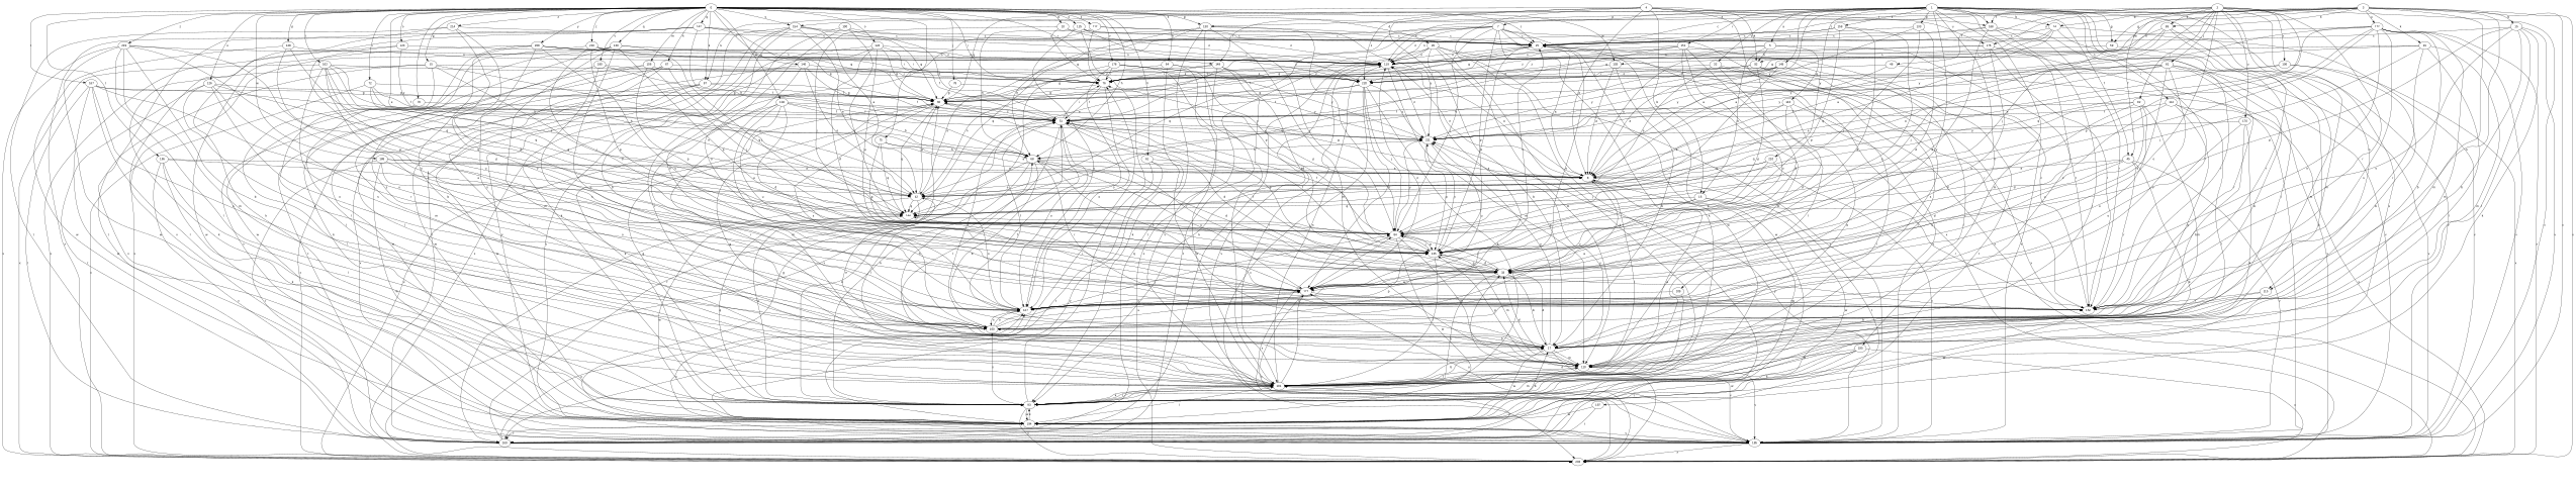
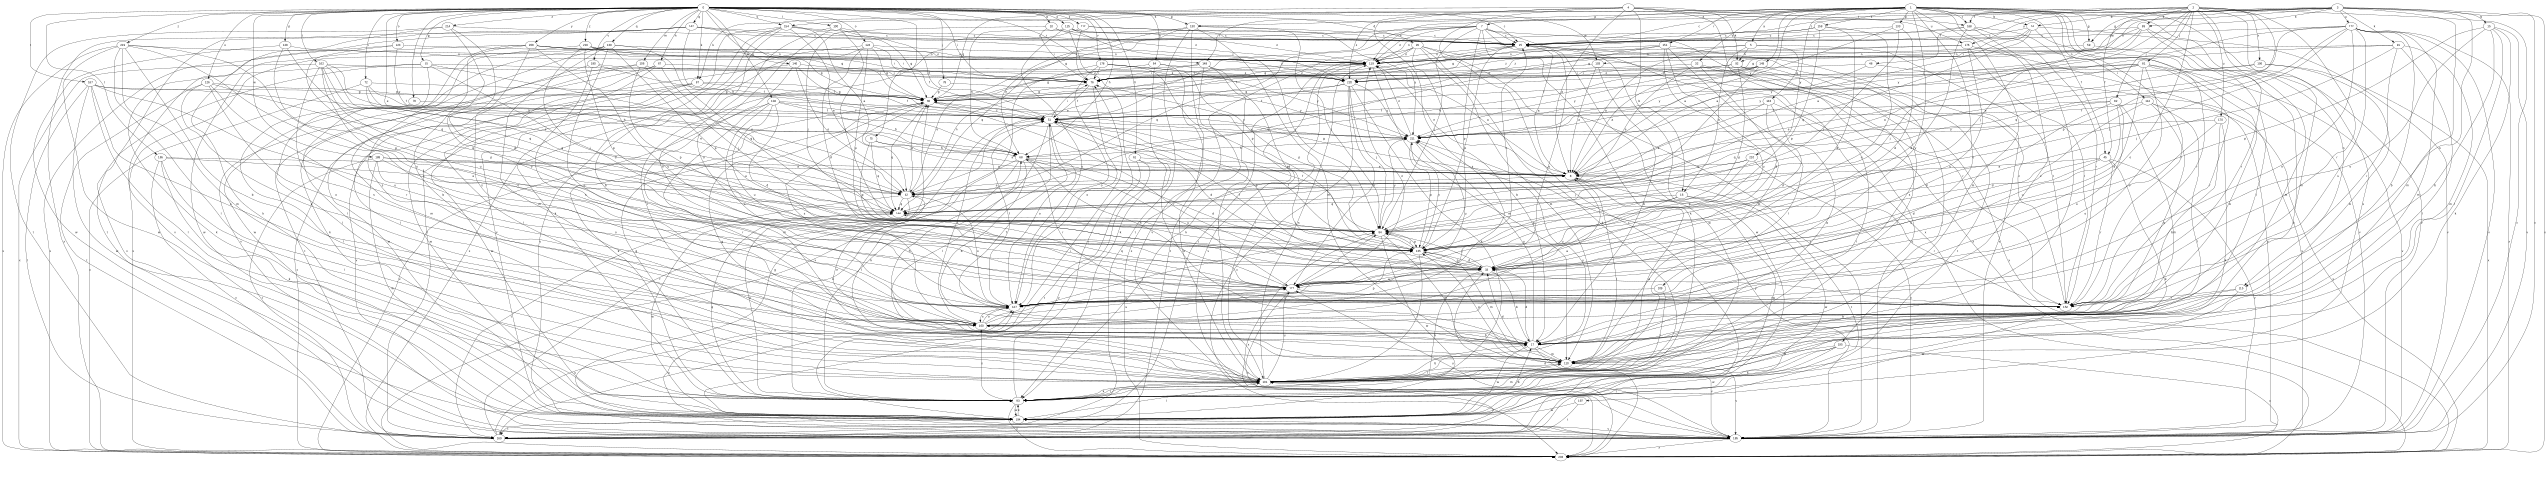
  strict digraph {
    fontname="Liberation Sans"
    node [fontname="Liberation Sans"]
    edge [fontname="Liberation Sans"]
    0
    10
    25
    29
    42
    55
    61
    64
    67
    68
    70
    72
    75
    76
    78
    87
    100
    104
    106
    123
    124
    125
    126
    128
    130
    139
    142
    146
    148
    154
    162
    165
    167
    178
    180
    188
    193
    208
    212
    214
    216
    219
    84
    119
    135
    8
    60
    194
    51
    110
    152
    185
    203
    169
    93
    17
    127
    144
    101
    220
    177
    33
    211
    160
    1
    5
    7
    14
    32
    45
    59
    114
    115
    133
    149
    151
    158
    168
    195
    209
    210
    92
    16
    143
    2
    48
    81
    82
    89
    170
    196
    197
    3
    15
    91
    172
    176
    4
    0 -> 10 [label=b]
    0 -> 25 [label=c]
    0 -> 29 [label=d]
    0 -> 42 [label=e]
    0 -> 55 [label=g]
    0 -> 61 [label=h]
    0 -> 64 [label=h]
    0 -> 67 [label=h]
    0 -> 68 [label=h]
    0 -> 70 [label=i]
    0 -> 72 [label=i]
    0 -> 75 [label=i]
    0 -> 76 [label=i]
    0 -> 78 [label=j]
    0 -> 87 [label=k]
+   0 -> 100 [label=l]
    0 -> 104 [label=m]
    0 -> 106 [label=m]
    0 -> 123 [label=o]
    0 -> 124 [label=o]
    0 -> 125 [label=o]
    0 -> 126 [label=o]
    0 -> 128 [label=p]
    0 -> 130 [label=p]
    0 -> 139 [label=q]
    0 -> 142 [label=q]
    0 -> 146 [label=r]
    0 -> 148 [label=r]
    0 -> 154 [label=s]
    0 -> 162 [label=t]
    0 -> 165 [label=t]
    0 -> 167 [label=t]
    0 -> 178 [label=v]
    0 -> 180 [label=v]
    0 -> 188 [label=w]
    0 -> 193 [label=w]
    0 -> 208 [label=y]
    0 -> 212 [label=z]
    0 -> 214 [label=z]
    0 -> 216 [label=z]
    0 -> 219 [label=z]
    10 -> 25 [label=c]
    10 -> 76 [label=i]
    10 -> 84 [label=j]
    10 -> 119 [label=n]
    25 -> 119 [label=n]
    25 -> 135 [label=p]
    25 -> 8 [label=a]
    25 -> 60 [label=g]
    25 -> 194 [label=w]
    25 -> 51 [label=f]
    29 -> 119 [label=n]
    29 -> 110 [label=m]
    29 -> 152 [label=r]
    29 -> 185 [label=v]
    29 -> 203 [label=x]
    29 -> 169 [label=t]
    29 -> 93 [label=k]
    29 -> 17 [label=b]
    42 -> 119 [label=n]
    42 -> 60 [label=g]
    42 -> 169 [label=t]
    42 -> 93 [label=k]
    42 -> 127 [label=o]
    42 -> 144 [label=q]
    55 -> 42 [label=e]
    55 -> 76 [label=i]
    55 -> 84 [label=j]
    55 -> 185 [label=v]
    55 -> 93 [label=k]
    55 -> 101 [label=l]
    61 -> 8 [label=a]
    61 -> 185 [label=v]
    61 -> 169 [label=t]
    61 -> 17 [label=b]
    64 -> 42 [label=e]
    64 -> 93 [label=k]
    64 -> 101 [label=l]
    64 -> 220 [label=z]
    67 -> 76 [label=i]
    67 -> 194 [label=w]
    67 -> 169 [label=t]
    67 -> 144 [label=q]
    67 -> 101 [label=l]
    68 -> 8 [label=a]
    68 -> 152 [label=r]
    68 -> 93 [label=k]
    68 -> 17 [label=b]
    68 -> 101 [label=l]
    68 -> 177 [label=u]
    68 -> 33 [label=d]
    70 -> 51 [label=f]
    70 -> 101 [label=l]
    72 -> 42 [label=e]
    72 -> 60 [label=g]
    72 -> 51 [label=f]
    72 -> 203 [label=x]
    72 -> 144 [label=q]
    75 -> 68 [label=h]
    75 -> 135 [label=p]
    75 -> 8 [label=a]
    75 -> 144 [label=q]
    76 -> 60 [label=g]
    76 -> 51 [label=f]
    76 -> 127 [label=o]
    78 -> 60 [label=g]
    78 -> 211 [label=y]
    87 -> 60 [label=g]
    87 -> 194 [label=w]
    87 -> 51 [label=f]
    87 -> 185 [label=v]
    87 -> 203 [label=x]
    100 -> 25 [label=c]
    100 -> 84 [label=j]
    100 -> 51 [label=f]
    100 -> 127 [label=o]
    100 -> 177 [label=u]
    104 -> 68 [label=h]
    104 -> 51 [label=f]
    104 -> 110 [label=m]
    104 -> 203 [label=x]
    104 -> 127 [label=o]
    104 -> 177 [label=u]
    104 -> 33 [label=d]
    104 -> 211 [label=y]
    106 -> 84 [label=j]
    106 -> 135 [label=p]
    106 -> 93 [label=k]
    106 -> 101 [label=l]
    106 -> 220 [label=z]
    123 -> 119 [label=n]
    123 -> 203 [label=x]
    123 -> 177 [label=u]
    123 -> 211 [label=y]
    124 -> 119 [label=n]
    124 -> 135 [label=p]
    124 -> 60 [label=g]
    124 -> 51 [label=f]
    124 -> 185 [label=v]
    124 -> 203 [label=x]
    124 -> 33 [label=d]
    125 -> 25 [label=c]
    125 -> 68 [label=h]
    125 -> 84 [label=j]
    125 -> 119 [label=n]
    125 -> 135 [label=p]
    125 -> 127 [label=o]
    126 -> 60 [label=g]
    126 -> 152 [label=r]
    126 -> 169 [label=t]
    126 -> 127 [label=o]
    126 -> 144 [label=q]
    126 -> 160 [label=s]
    128 -> 119 [label=n]
    128 -> 135 [label=p]
    128 -> 194 [label=w]
    128 -> 144 [label=q]
    130 -> 25 [label=c]
    130 -> 68 [label=h]
    130 -> 84 [label=j]
    130 -> 110 [label=m]
    130 -> 185 [label=v]
    130 -> 169 [label=t]
    130 -> 144 [label=q]
    139 -> 84 [label=j]
    139 -> 119 [label=n]
    139 -> 135 [label=p]
    139 -> 194 [label=w]
    139 -> 110 [label=m]
    139 -> 185 [label=v]
    139 -> 203 [label=x]
    139 -> 160 [label=s]
    142 -> 25 [label=c]
    142 -> 68 [label=h]
    142 -> 60 [label=g]
    142 -> 185 [label=v]
    142 -> 203 [label=x]
    142 -> 169 [label=t]
    142 -> 220 [label=z]
    146 -> 42 [label=e]
    146 -> 76 [label=i]
    146 -> 194 [label=w]
    146 -> 51 [label=f]
    146 -> 152 [label=r]
    148 -> 76 [label=i]
    148 -> 60 [label=g]
    148 -> 185 [label=v]
    148 -> 169 [label=t]
    148 -> 101 [label=l]
    154 -> 25 [label=c]
    154 -> 42 [label=e]
    154 -> 8 [label=a]
    154 -> 60 [label=g]
    154 -> 185 [label=v]
    154 -> 169 [label=t]
    154 -> 93 [label=k]
    154 -> 17 [label=b]
    162 -> 42 [label=e]
    162 -> 68 [label=h]
    162 -> 135 [label=p]
    162 -> 203 [label=x]
    162 -> 127 [label=o]
    162 -> 144 [label=q]
    162 -> 220 [label=z]
    162 -> 160 [label=s]
    165 -> 42 [label=e]
    165 -> 8 [label=a]
    165 -> 185 [label=v]
    165 -> 93 [label=k]
    165 -> 101 [label=l]
    167 -> 68 [label=h]
    167 -> 60 [label=g]
    167 -> 194 [label=w]
    167 -> 169 [label=t]
    167 -> 101 [label=l]
    167 -> 177 [label=u]
    167 -> 160 [label=s]
    178 -> 76 [label=i]
    178 -> 135 [label=p]
    178 -> 203 [label=x]
    178 -> 127 [label=o]
    178 -> 33 [label=d]
    178 -> 211 [label=y]
    180 -> 51 [label=f]
    180 -> 110 [label=m]
    180 -> 220 [label=z]
    180 -> 160 [label=s]
    188 -> 42 [label=e]
    188 -> 8 [label=a]
    188 -> 194 [label=w]
    188 -> 152 [label=r]
    188 -> 169 [label=t]
    188 -> 127 [label=o]
    193 -> 8 [label=a]
    193 -> 17 [label=b]
    193 -> 220 [label=z]
    208 -> 76 [label=i]
    208 -> 119 [label=n]
    208 -> 194 [label=w]
    208 -> 17 [label=b]
    208 -> 101 [label=l]
    208 -> 220 [label=z]
    208 -> 177 [label=u]
    208 -> 160 [label=s]
    212 -> 25 [label=c]
    212 -> 76 [label=i]
    212 -> 101 [label=l]
    212 -> 211 [label=y]
    214 -> 25 [label=c]
    214 -> 169 [label=t]
    214 -> 93 [label=k]
    214 -> 127 [label=o]
    214 -> 33 [label=d]
    216 -> 76 [label=i]
    216 -> 119 [label=n]
    216 -> 135 [label=p]
    216 -> 60 [label=g]
    216 -> 33 [label=d]
    216 -> 160 [label=s]
    219 -> 119 [label=n]
    219 -> 194 [label=w]
    219 -> 110 [label=m]
    219 -> 203 [label=x]
    219 -> 17 [label=b]
    219 -> 127 [label=o]
    219 -> 101 [label=l]
    219 -> 177 [label=u]
    84 -> 135 [label=p]
    84 -> 194 [label=w]
    84 -> 51 [label=f]
    84 -> 110 [label=m]
    84 -> 203 [label=x]
    84 -> 211 [label=y]
    119 -> 76 [label=i]
    119 -> 8 [label=a]
    119 -> 110 [label=m]
    119 -> 93 [label=k]
    119 -> 101 [label=l]
    135 -> 25 [label=c]
    135 -> 84 [label=j]
    135 -> 51 [label=f]
    135 -> 110 [label=m]
    135 -> 101 [label=l]
    135 -> 33 [label=d]
    135 -> 211 [label=y]
    8 -> 42 [label=e]
    8 -> 119 [label=n]
    8 -> 60 [label=g]
    8 -> 194 [label=w]
    8 -> 169 [label=t]
    8 -> 101 [label=l]
    60 -> 51 [label=f]
    60 -> 152 [label=r]
    60 -> 93 [label=k]
    60 -> 144 [label=q]
    60 -> 160 [label=s]
    194 -> 76 [label=i]
    194 -> 185 [label=v]
    194 -> 169 [label=t]
    194 -> 93 [label=k]
    194 -> 17 [label=b]
    194 -> 101 [label=l]
    51 -> 76 [label=i]
    51 -> 135 [label=p]
    51 -> 93 [label=k]
    51 -> 127 [label=o]
    51 -> 101 [label=l]
    51 -> 33 [label=d]
    51 -> 211 [label=y]
    110 -> 135 [label=p]
    110 -> 185 [label=v]
    110 -> 101 [label=l]
    110 -> 33 [label=d]
    152 -> 25 [label=c]
    185 -> 25 [label=c]
    185 -> 60 [label=g]
    185 -> 203 [label=x]
    185 -> 127 [label=o]
    185 -> 177 [label=u]
    185 -> 211 [label=y]
    203 -> 33 [label=d]
    169 -> 51 [label=f]
    169 -> 127 [label=o]
    169 -> 101 [label=l]
    93 -> 76 [label=i]
    93 -> 60 [label=g]
    93 -> 194 [label=w]
    93 -> 110 [label=m]
    93 -> 203 [label=x]
    93 -> 144 [label=q]
    93 -> 101 [label=l]
    93 -> 160 [label=s]
    17 -> 42 [label=e]
    17 -> 68 [label=h]
    17 -> 194 [label=w]
    17 -> 51 [label=f]
    17 -> 110 [label=m]
    17 -> 185 [label=v]
    17 -> 33 [label=d]
    17 -> 211 [label=y]
    127 -> 51 [label=f]
    127 -> 160 [label=s]
    144 -> 84 [label=j]
    144 -> 194 [label=w]
    101 -> 119 [label=n]
    101 -> 8 [label=a]
    101 -> 60 [label=g]
    101 -> 93 [label=k]
    101 -> 17 [label=b]
    101 -> 177 [label=u]
    101 -> 211 [label=y]
    220 -> 84 [label=j]
    220 -> 60 [label=g]
    220 -> 51 [label=f]
    220 -> 203 [label=x]
    220 -> 93 [label=k]
    220 -> 177 [label=u]
    220 -> 211 [label=y]
    177 -> 68 [label=h]
    177 -> 84 [label=j]
    177 -> 119 [label=n]
    177 -> 152 [label=r]
    177 -> 203 [label=x]
    177 -> 127 [label=o]
    177 -> 144 [label=q]
    33 -> 84 [label=j]
    33 -> 135 [label=p]
    33 -> 51 [label=f]
    33 -> 93 [label=k]
    33 -> 17 [label=b]
    33 -> 177 [label=u]
    211 -> 68 [label=h]
    211 -> 119 [label=n]
    211 -> 135 [label=p]
    211 -> 177 [label=u]
    160 -> 84 [label=j]
    160 -> 135 [label=p]
    160 -> 8 [label=a]
    160 -> 51 [label=f]
    160 -> 17 [label=b]
    160 -> 127 [label=o]
    160 -> 177 [label=u]
    1 -> 87 [label=k]
    1 -> 130 [label=p]
    1 -> 148 [label=r]
    1 -> 154 [label=s]
    1 -> 110 [label=m]
    1 -> 152 [label=r]
    1 -> 185 [label=v]
    1 -> 127 [label=o]
    1 -> 101 [label=l]
    1 -> 211 [label=y]
    1 -> 5 [label=a]
    1 -> 7 [label=a]
    1 -> 14 [label=b]
    1 -> 32 [label=d]
    1 -> 45 [label=f]
    1 -> 59 [label=g]
    1 -> 114 [label=n]
    1 -> 115 [label=n]
    1 -> 133 [label=p]
    1 -> 149 [label=r]
    1 -> 151 [label=r]
    1 -> 158 [label=s]
    1 -> 168 [label=t]
    1 -> 195 [label=x]
    1 -> 209 [label=y]
    1 -> 210 [label=y]
    5 -> 119 [label=n]
    5 -> 8 [label=a]
    5 -> 152 [label=r]
    5 -> 92 [label=k]
    5 -> 16 [label=b]
    5 -> 143 [label=q]
    7 -> 25 [label=c]
    7 -> 42 [label=e]
    7 -> 84 [label=j]
    7 -> 119 [label=n]
    7 -> 135 [label=p]
    7 -> 60 [label=g]
    7 -> 194 [label=w]
    7 -> 203 [label=x]
    7 -> 93 [label=k]
    7 -> 127 [label=o]
    7 -> 144 [label=q]
    14 -> 25 [label=c]
    14 -> 8 [label=a]
    14 -> 60 [label=g]
    14 -> 152 [label=r]
    14 -> 185 [label=v]
    14 -> 144 [label=q]
    32 -> 42 [label=e]
    32 -> 76 [label=i]
    32 -> 203 [label=x]
    32 -> 101 [label=l]
    32 -> 33 [label=d]
    45 -> 8 [label=a]
    45 -> 152 [label=r]
    45 -> 185 [label=v]
    45 -> 93 [label=k]
    45 -> 177 [label=u]
    45 -> 33 [label=d]
    59 -> 84 [label=j]
    59 -> 119 [label=n]
    59 -> 93 [label=k]
    114 -> 51 [label=f]
    114 -> 203 [label=x]
    114 -> 17 [label=b]
    114 -> 101 [label=l]
    114 -> 33 [label=d]
    115 -> 194 [label=w]
    115 -> 152 [label=r]
    115 -> 17 [label=b]
    133 -> 25 [label=c]
    133 -> 84 [label=j]
    133 -> 8 [label=a]
    133 -> 33 [label=d]
    149 -> 68 [label=h]
    149 -> 84 [label=j]
    149 -> 8 [label=a]
    149 -> 101 [label=l]
    149 -> 220 [label=z]
    149 -> 211 [label=y]
    151 -> 119 [label=n]
    151 -> 110 [label=m]
    151 -> 185 [label=v]
    151 -> 144 [label=q]
    151 -> 101 [label=l]
    151 -> 220 [label=z]
    151 -> 177 [label=u]
    158 -> 25 [label=c]
    158 -> 119 [label=n]
    158 -> 135 [label=p]
    158 -> 177 [label=u]
    158 -> 33 [label=d]
    168 -> 25 [label=c]
    168 -> 60 [label=g]
    168 -> 152 [label=r]
    168 -> 185 [label=v]
    168 -> 101 [label=l]
    168 -> 33 [label=d]
    195 -> 194 [label=w]
    195 -> 110 [label=m]
    195 -> 203 [label=x]
    195 -> 169 [label=t]
    195 -> 93 [label=k]
    209 -> 127 [label=o]
    209 -> 101 [label=l]
    210 -> 84 [label=j]
    210 -> 135 [label=p]
    210 -> 8 [label=a]
    210 -> 185 [label=v]
    92 -> 76 [label=i]
    92 -> 135 [label=p]
    92 -> 169 [label=t]
    92 -> 220 [label=z]
    92 -> 160 [label=s]
    16 -> 135 [label=p]
    16 -> 194 [label=w]
    16 -> 152 [label=r]
    16 -> 144 [label=q]
    16 -> 177 [label=u]
    143 -> 42 [label=e]
    143 -> 51 [label=f]
    143 -> 17 [label=b]
    143 -> 101 [label=l]
    143 -> 33 [label=d]
    2 -> 25 [label=c]
    2 -> 84 [label=j]
    2 -> 135 [label=p]
    2 -> 110 [label=m]
    2 -> 152 [label=r]
    2 -> 185 [label=v]
    2 -> 127 [label=o]
    2 -> 45 [label=f]
    2 -> 168 [label=t]
    2 -> 48 [label=f]
    2 -> 81 [label=j]
    2 -> 82 [label=j]
    2 -> 89 [label=k]
    2 -> 170 [label=u]
    2 -> 196 [label=x]
    2 -> 197 [label=x]
    48 -> 76 [label=i]
    48 -> 185 [label=v]
    48 -> 211 [label=y]
    81 -> 42 [label=e]
    81 -> 76 [label=i]
    81 -> 51 [label=f]
    81 -> 152 [label=r]
    81 -> 185 [label=v]
    81 -> 17 [label=b]
    81 -> 127 [label=o]
    81 -> 33 [label=d]
    81 -> 211 [label=y]
    82 -> 51 [label=f]
    82 -> 110 [label=m]
    82 -> 127 [label=o]
    82 -> 144 [label=q]
    82 -> 177 [label=u]
    82 -> 33 [label=d]
    89 -> 76 [label=i]
    89 -> 8 [label=a]
    89 -> 60 [label=g]
    89 -> 110 [label=m]
    89 -> 152 [label=r]
    170 -> 93 [label=k]
    170 -> 17 [label=b]
    170 -> 127 [label=o]
    170 -> 211 [label=y]
    196 -> 76 [label=i]
    196 -> 8 [label=a]
    196 -> 203 [label=x]
    196 -> 17 [label=b]
    197 -> 194 [label=w]
    197 -> 169 [label=t]
    3 -> 25 [label=c]
    3 -> 193 [label=w]
    3 -> 119 [label=n]
    3 -> 110 [label=m]
    3 -> 185 [label=v]
    3 -> 203 [label=x]
    3 -> 14 [label=b]
    3 -> 59 [label=g]
    3 -> 115 [label=n]
    3 -> 92 [label=k]
    3 -> 89 [label=k]
    3 -> 15 [label=b]
    3 -> 91 [label=k]
    3 -> 172 [label=u]
    3 -> 176 [label=u]
-   15 -> 25 [label=c]
+   89 -> 25 [label=c]
    15 -> 135 [label=p]
    15 -> 185 [label=v]
    15 -> 93 [label=k]
    15 -> 17 [label=b]
    15 -> 127 [label=o]
    15 -> 101 [label=l]
    91 -> 84 [label=j]
    91 -> 119 [label=n]
    91 -> 110 [label=m]
    91 -> 152 [label=r]
    91 -> 101 [label=l]
    91 -> 211 [label=y]
    172 -> 25 [label=c]
    172 -> 42 [label=e]
    172 -> 84 [label=j]
    172 -> 110 [label=m]
    172 -> 185 [label=v]
    172 -> 203 [label=x]
    172 -> 17 [label=b]
    172 -> 127 [label=o]
    172 -> 144 [label=q]
    172 -> 211 [label=y]
    172 -> 160 [label=s]
    176 -> 119 [label=n]
    176 -> 152 [label=r]
    176 -> 185 [label=v]
    176 -> 220 [label=z]
    176 -> 177 [label=u]
    4 -> 8 [label=a]
    4 -> 60 [label=g]
    4 -> 203 [label=x]
    4 -> 169 [label=t]
    4 -> 220 [label=z]
    4 -> 160 [label=s]
    4 -> 168 [label=t]
    4 -> 92 [label=k]
    4 -> 16 [label=b]
    4 -> 176 [label=u]
  }
